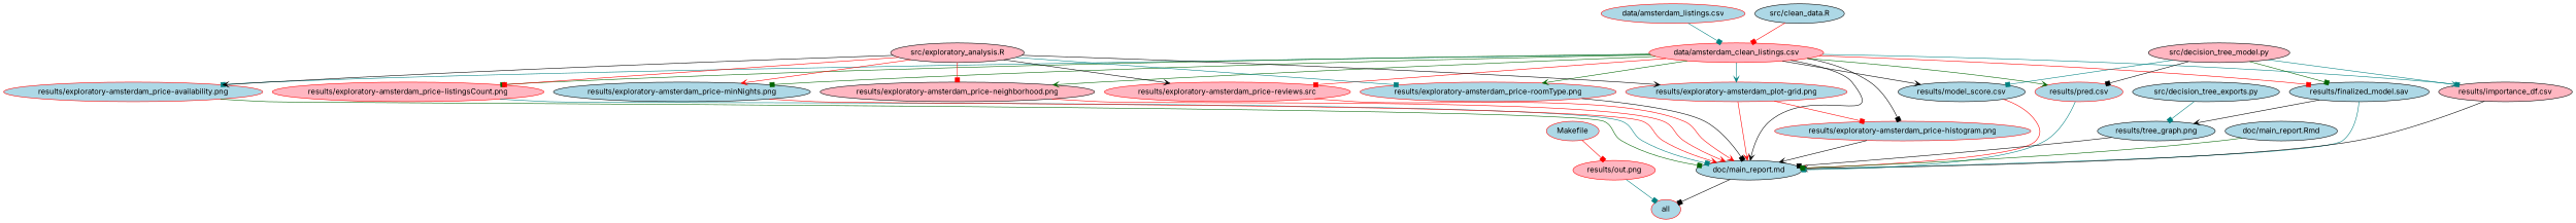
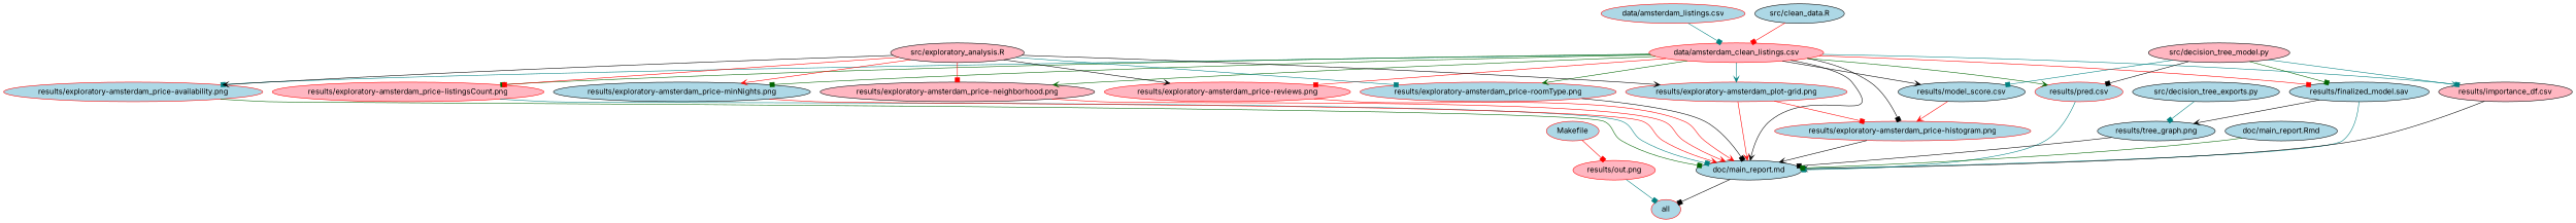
  digraph {
    fontname=Inter
    node [color=red fillcolor=lightblue fontname=Inter style=filled]
    edge [arrowhead=box color=red fontname=Inter]
    n1 [label=Makefile]
    n2 [fillcolor=lightpink label="results/out.png"]
    n3 [label=all]
    n4 [fillcolor=lightpink label="data/amsterdam_clean_listings.csv"]
    n5 [color=black label="doc/main_report.md"]
    n6 [label="results/exploratory-amsterdam_plot-grid.png"]
    n7 [label="results/exploratory-amsterdam_price-availability.png"]
    n8 [label="results/exploratory-amsterdam_price-histogram.png"]
    n9 [fillcolor=lightpink label="results/exploratory-amsterdam_price-listingsCount.png"]
    n10 [color=black label="results/exploratory-amsterdam_price-minNights.png"]
    n11 [color=black fillcolor=lightpink label="results/exploratory-amsterdam_price-neighborhood.png"]
-   n12 [fillcolor=lightpink label="results/exploratory-amsterdam_price-reviews.src"]
+   n12 [fillcolor=lightpink label="results/exploratory-amsterdam_price-reviews.png"]
    n13 [label="results/exploratory-amsterdam_price-roomType.png"]
    n14 [color=black label="results/finalized_model.sav"]
    n15 [color=black fillcolor=lightpink label="results/importance_df.csv"]
    n16 [color=black label="results/model_score.csv"]
    n17 [label="results/pred.csv"]
    n18 [color=black label="results/tree_graph.png"]
    n19 [label="data/amsterdam_listings.csv"]
    n20 [color=black label="doc/main_report.Rmd"]
    n21 [color=black label="src/clean_data.R"]
    n22 [color=black label="src/decision_tree_exports.py"]
    n23 [color=black fillcolor=lightpink label="src/decision_tree_model.py"]
    n24 [color=black fillcolor=lightpink label="src/exploratory_analysis.R"]
    n1 -> n2
    n2 -> n3 [color=teal]
    n4 -> n5 [arrowhead=vee color=black]
    n4 -> n6 [arrowhead=vee color=teal]
    n4 -> n7 [color=teal]
    n4 -> n8 [color=black]
    n4 -> n9 [color=darkgreen]
    n4 -> n10 [color=darkgreen]
    n4 -> n11 [arrowhead=vee color=darkgreen]
    n4 -> n12
    n4 -> n13 [arrowhead=vee color=darkgreen]
    n4 -> n14
    n4 -> n15 [color=teal]
    n4 -> n16 [arrowhead=vee color=black]
    n4 -> n17 [arrowhead=vee color=darkgreen]
    n5 -> n3 [color=black]
    n6 -> n5 [arrowhead=vee]
    n6 -> n8
    n7 -> n5 [color=darkgreen]
    n8 -> n5 [arrowhead=vee color=black]
    n9 -> n5 [color=teal]
    n10 -> n5 [arrowhead=vee]
    n11 -> n5 [arrowhead=vee]
    n12 -> n5 [arrowhead=vee]
    n13 -> n5 [color=black]
    n14 -> n5 [color=teal]
    n14 -> n18 [arrowhead=vee color=black]
    n15 -> n5 [arrowhead=vee color=black]
-   n16 -> n5 [arrowhead=vee]
+   n16 -> n8 [arrowhead=vee]
    n17 -> n5 [color=teal]
    n18 -> n5 [color=black]
    n19 -> n4 [color=teal]
    n20 -> n5 [color=darkgreen]
    n21 -> n4
    n22 -> n18 [color=teal]
    n23 -> n14 [color=darkgreen]
    n23 -> n15 [arrowhead=vee color=teal]
    n23 -> n16 [color=teal]
    n23 -> n17 [color=black]
    n24 -> n6 [arrowhead=vee color=black]
    n24 -> n7 [arrowhead=vee color=black]
    n24 -> n9
    n24 -> n10 [arrowhead=vee]
    n24 -> n11
    n24 -> n12 [arrowhead=vee color=black]
    n24 -> n13 [color=teal]
  }
